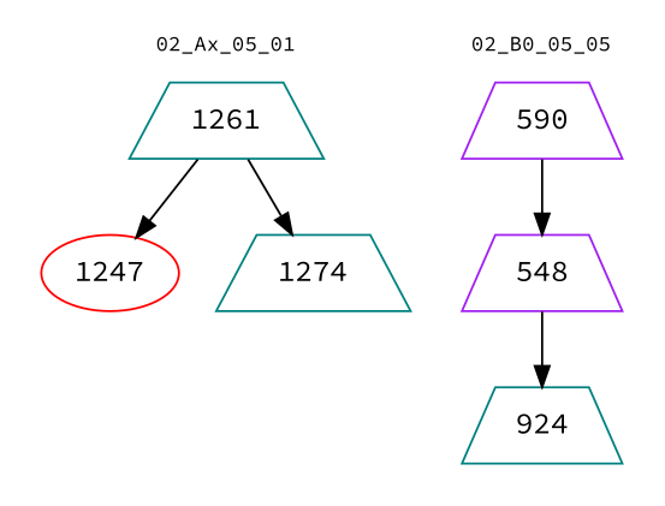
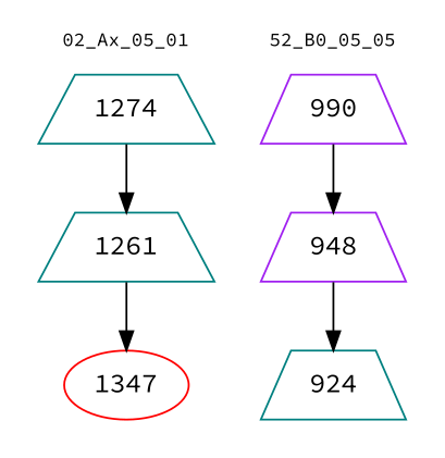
  digraph {
    fontname="Source Code Pro"
    node [color=teal fontname="Source Code Pro" shape=trapezium]
    edge [color=black fontname="Source Code Pro"]
    n1 [label=1261]
-   n2 [color=red label=1247 shape=ellipse]
+   n2 [color=red label=1347 shape=ellipse]
    n3 [label=1274]
-   n4 [color=purple label=548]
+   n4 [color=purple label=948]
    n5 [label=924]
-   n6 [color=purple label=590]
+   n6 [color=purple label=990]
    subgraph cluster_1 {
      color=white
      fontsize=10
      label="02_Ax_05_01"
      n1
      n2
      n3
    }
    subgraph cluster_2 {
      color=white
      fontsize=10
-     label="02_B0_05_05"
+     label="52_B0_05_05"
      n4
      n5
      n6
    }
    n1 -> n2
-   n1 -> n3
+   n3 -> n1
    n4 -> n5
    n6 -> n4
  }
